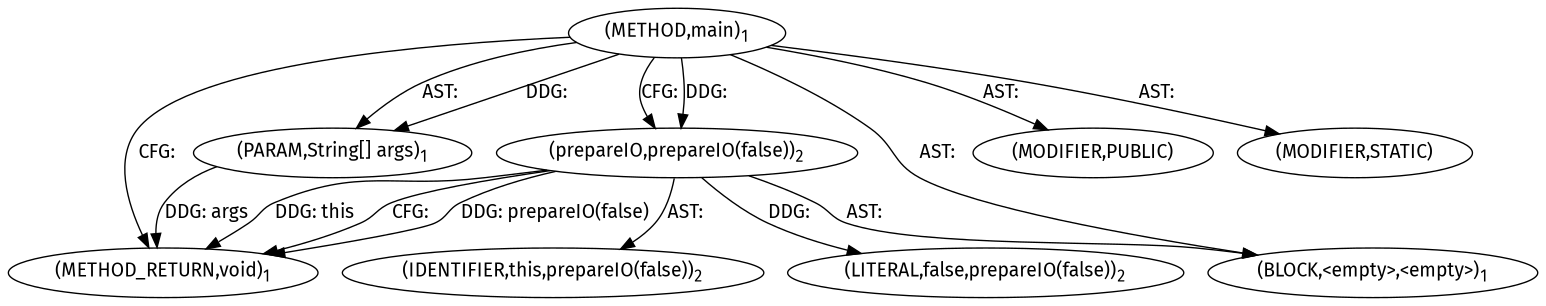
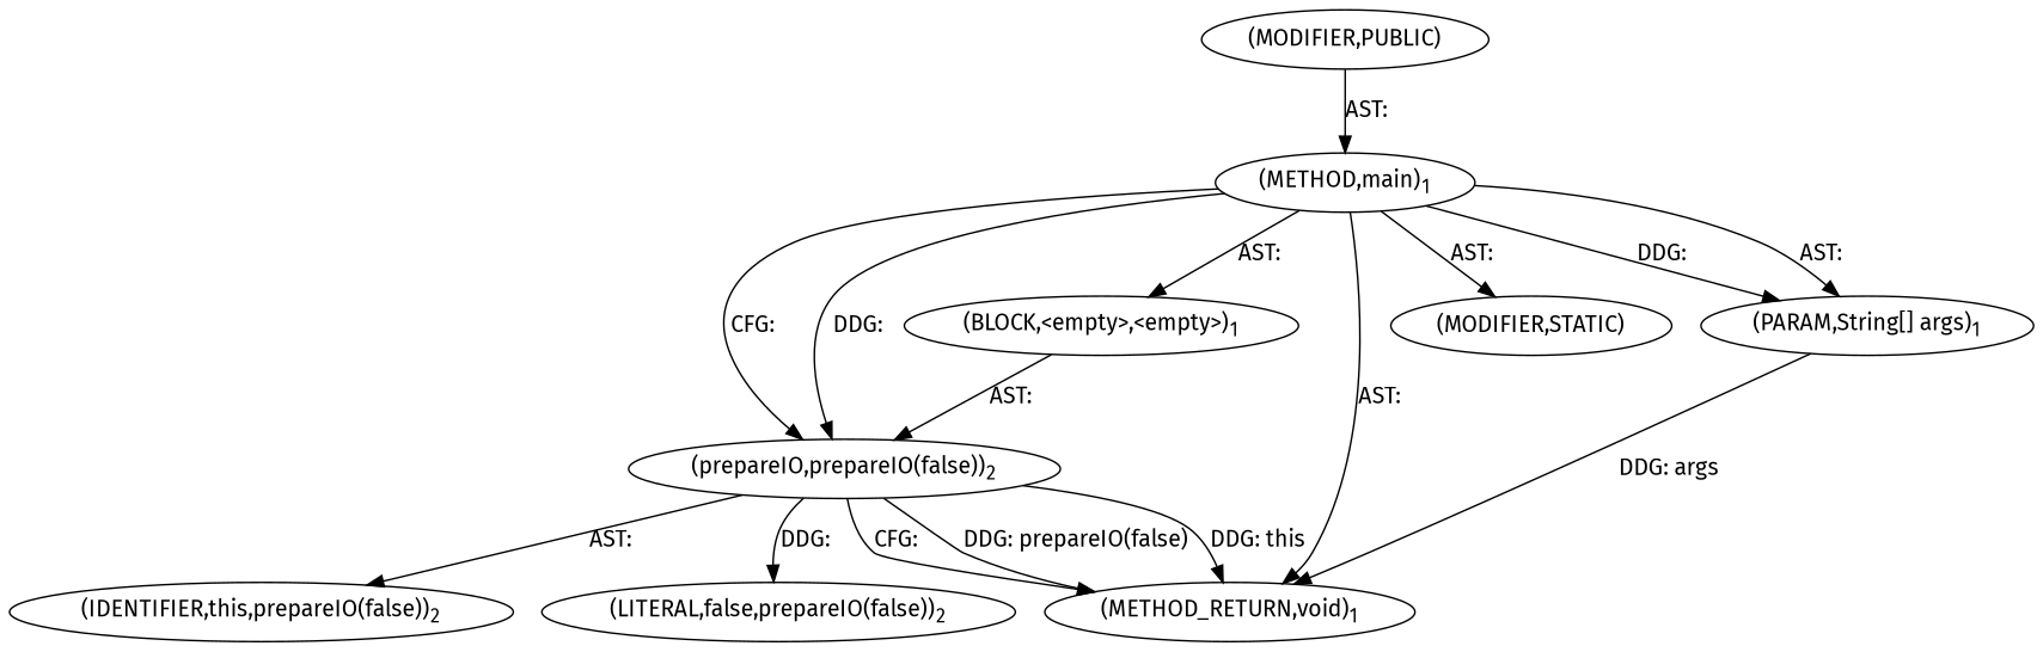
  digraph {
    fontname="Fira Sans"
    node [fontname="Fira Sans"]
    edge [fontname="Fira Sans"]
    n1 [label=<(METHOD,main)<SUB>1</SUB>>]
    n2 [label=<(PARAM,String[] args)<SUB>1</SUB>>]
    n3 [label=<(BLOCK,&lt;empty&gt;,&lt;empty&gt;)<SUB>1</SUB>>]
    n4 [label=<(prepareIO,prepareIO(false))<SUB>2</SUB>>]
    n5 [label=<(MODIFIER,PUBLIC)>]
    n6 [label=<(MODIFIER,STATIC)>]
    n7 [label=<(METHOD_RETURN,void)<SUB>1</SUB>>]
    n8 [label=<(IDENTIFIER,this,prepareIO(false))<SUB>2</SUB>>]
    n9 [label=<(LITERAL,false,prepareIO(false))<SUB>2</SUB>>]
    n1 -> n2 [label="AST: "]
    n1 -> n2 [label="DDG: "]
    n1 -> n3 [label="AST: "]
    n1 -> n4 [label="CFG: "]
    n1 -> n4 [label="DDG: "]
-   n1 -> n5 [label="AST: "]
+   n5 -> n1 [label="AST: "]
    n1 -> n6 [label="AST: "]
-   n1 -> n7 [label="CFG: "]
+   n1 -> n7 [label="AST: "]
    n2 -> n7 [label="DDG: args"]
-   n4 -> n3 [label="AST: "]
+   n3 -> n4 [label="AST: "]
    n4 -> n7 [label="CFG: "]
    n4 -> n7 [label="DDG: prepareIO(false)"]
    n4 -> n7 [label="DDG: this"]
    n4 -> n8 [label="AST: "]
    n4 -> n9 [label="DDG: "]
  }
